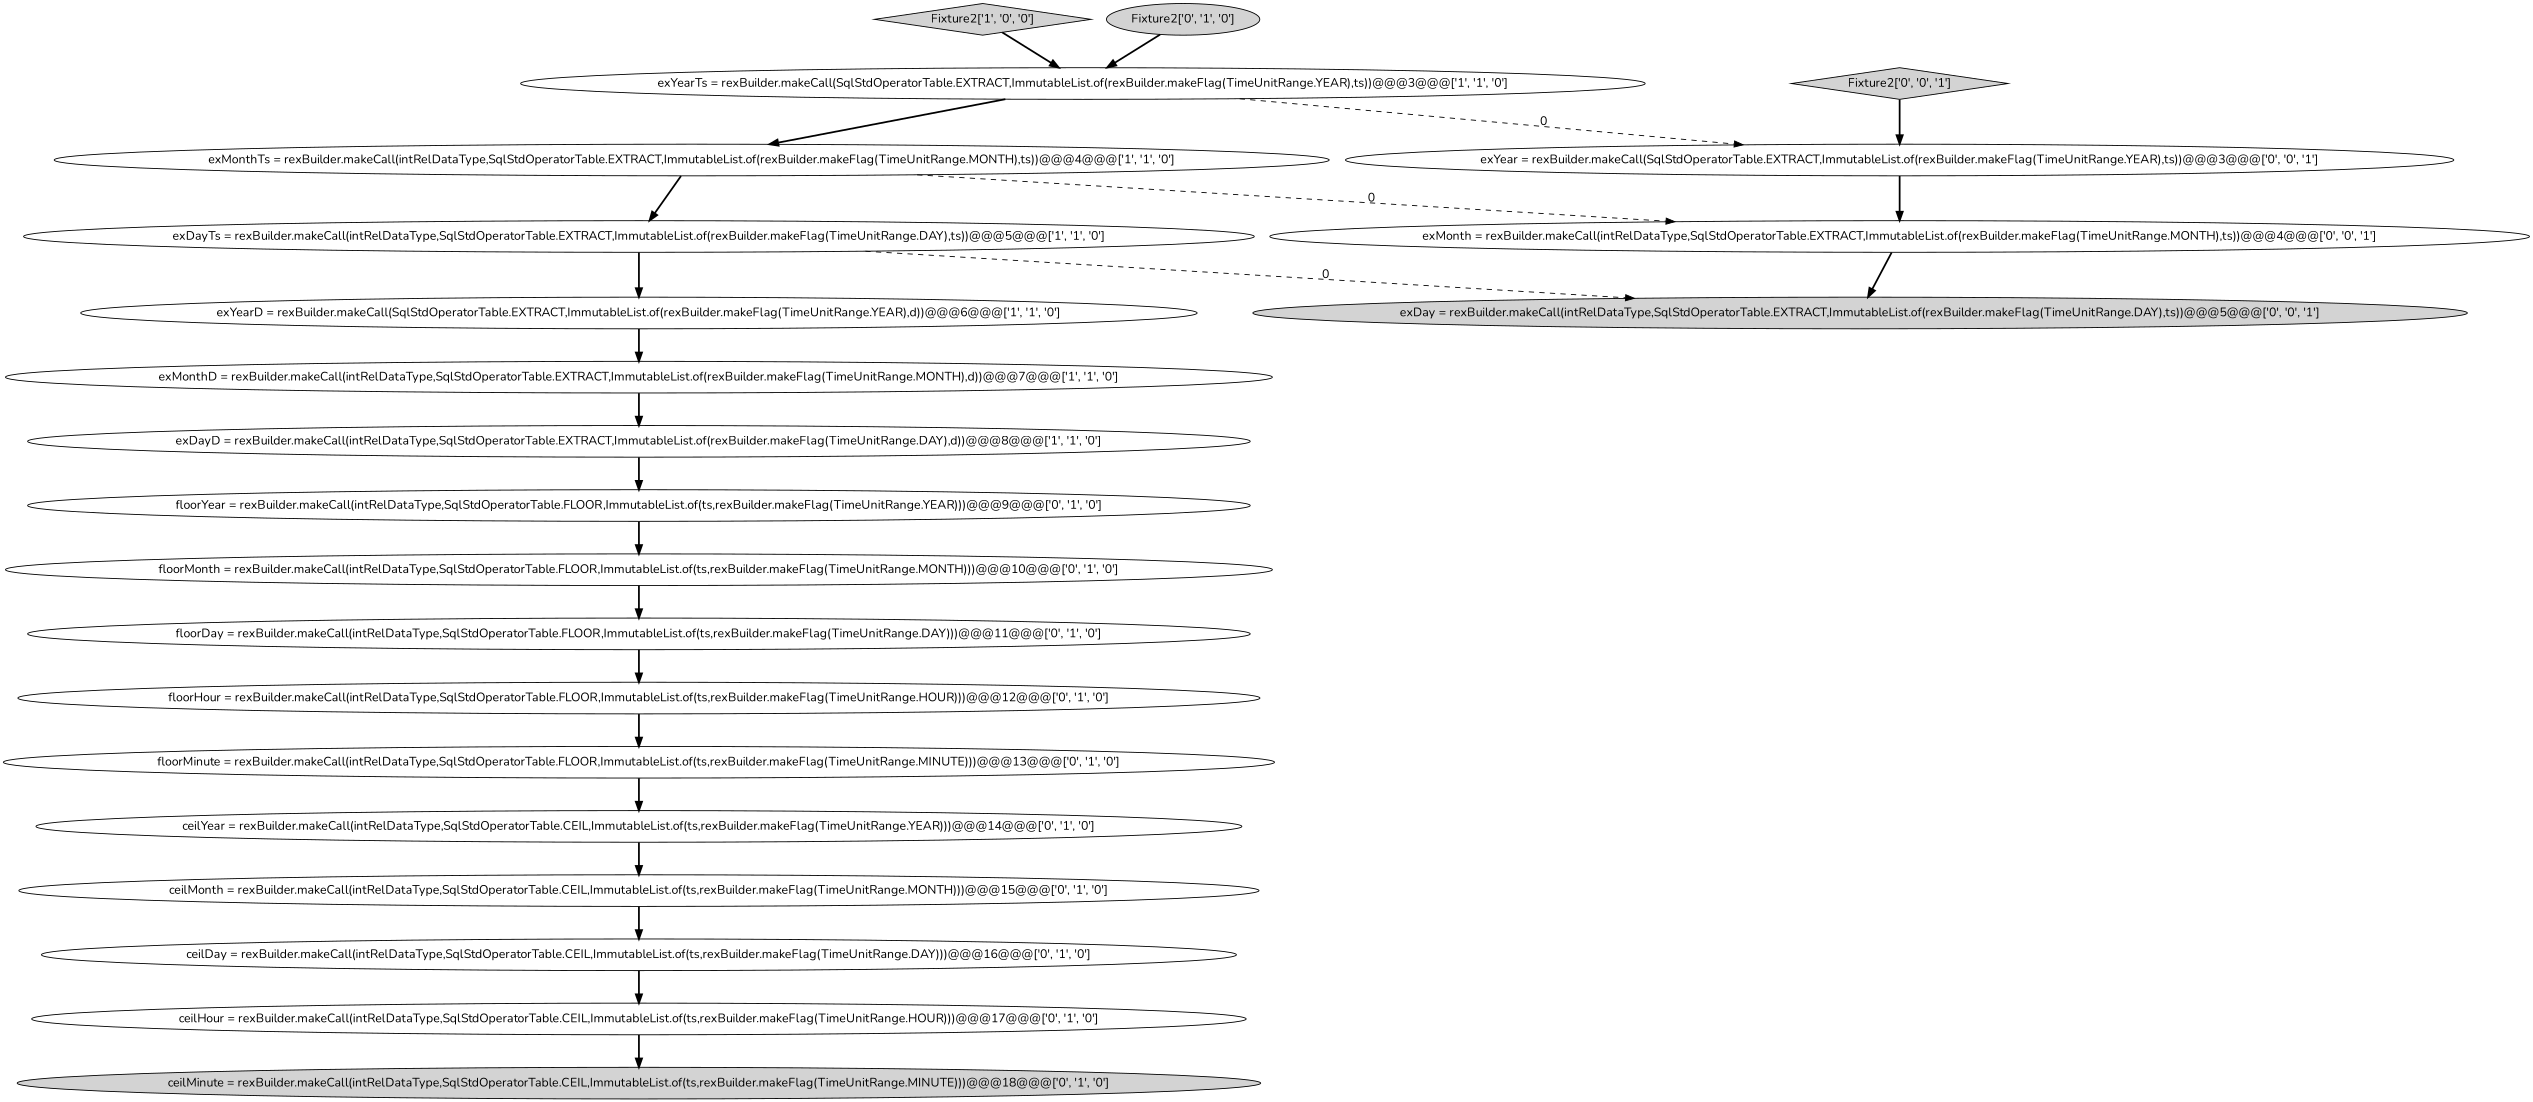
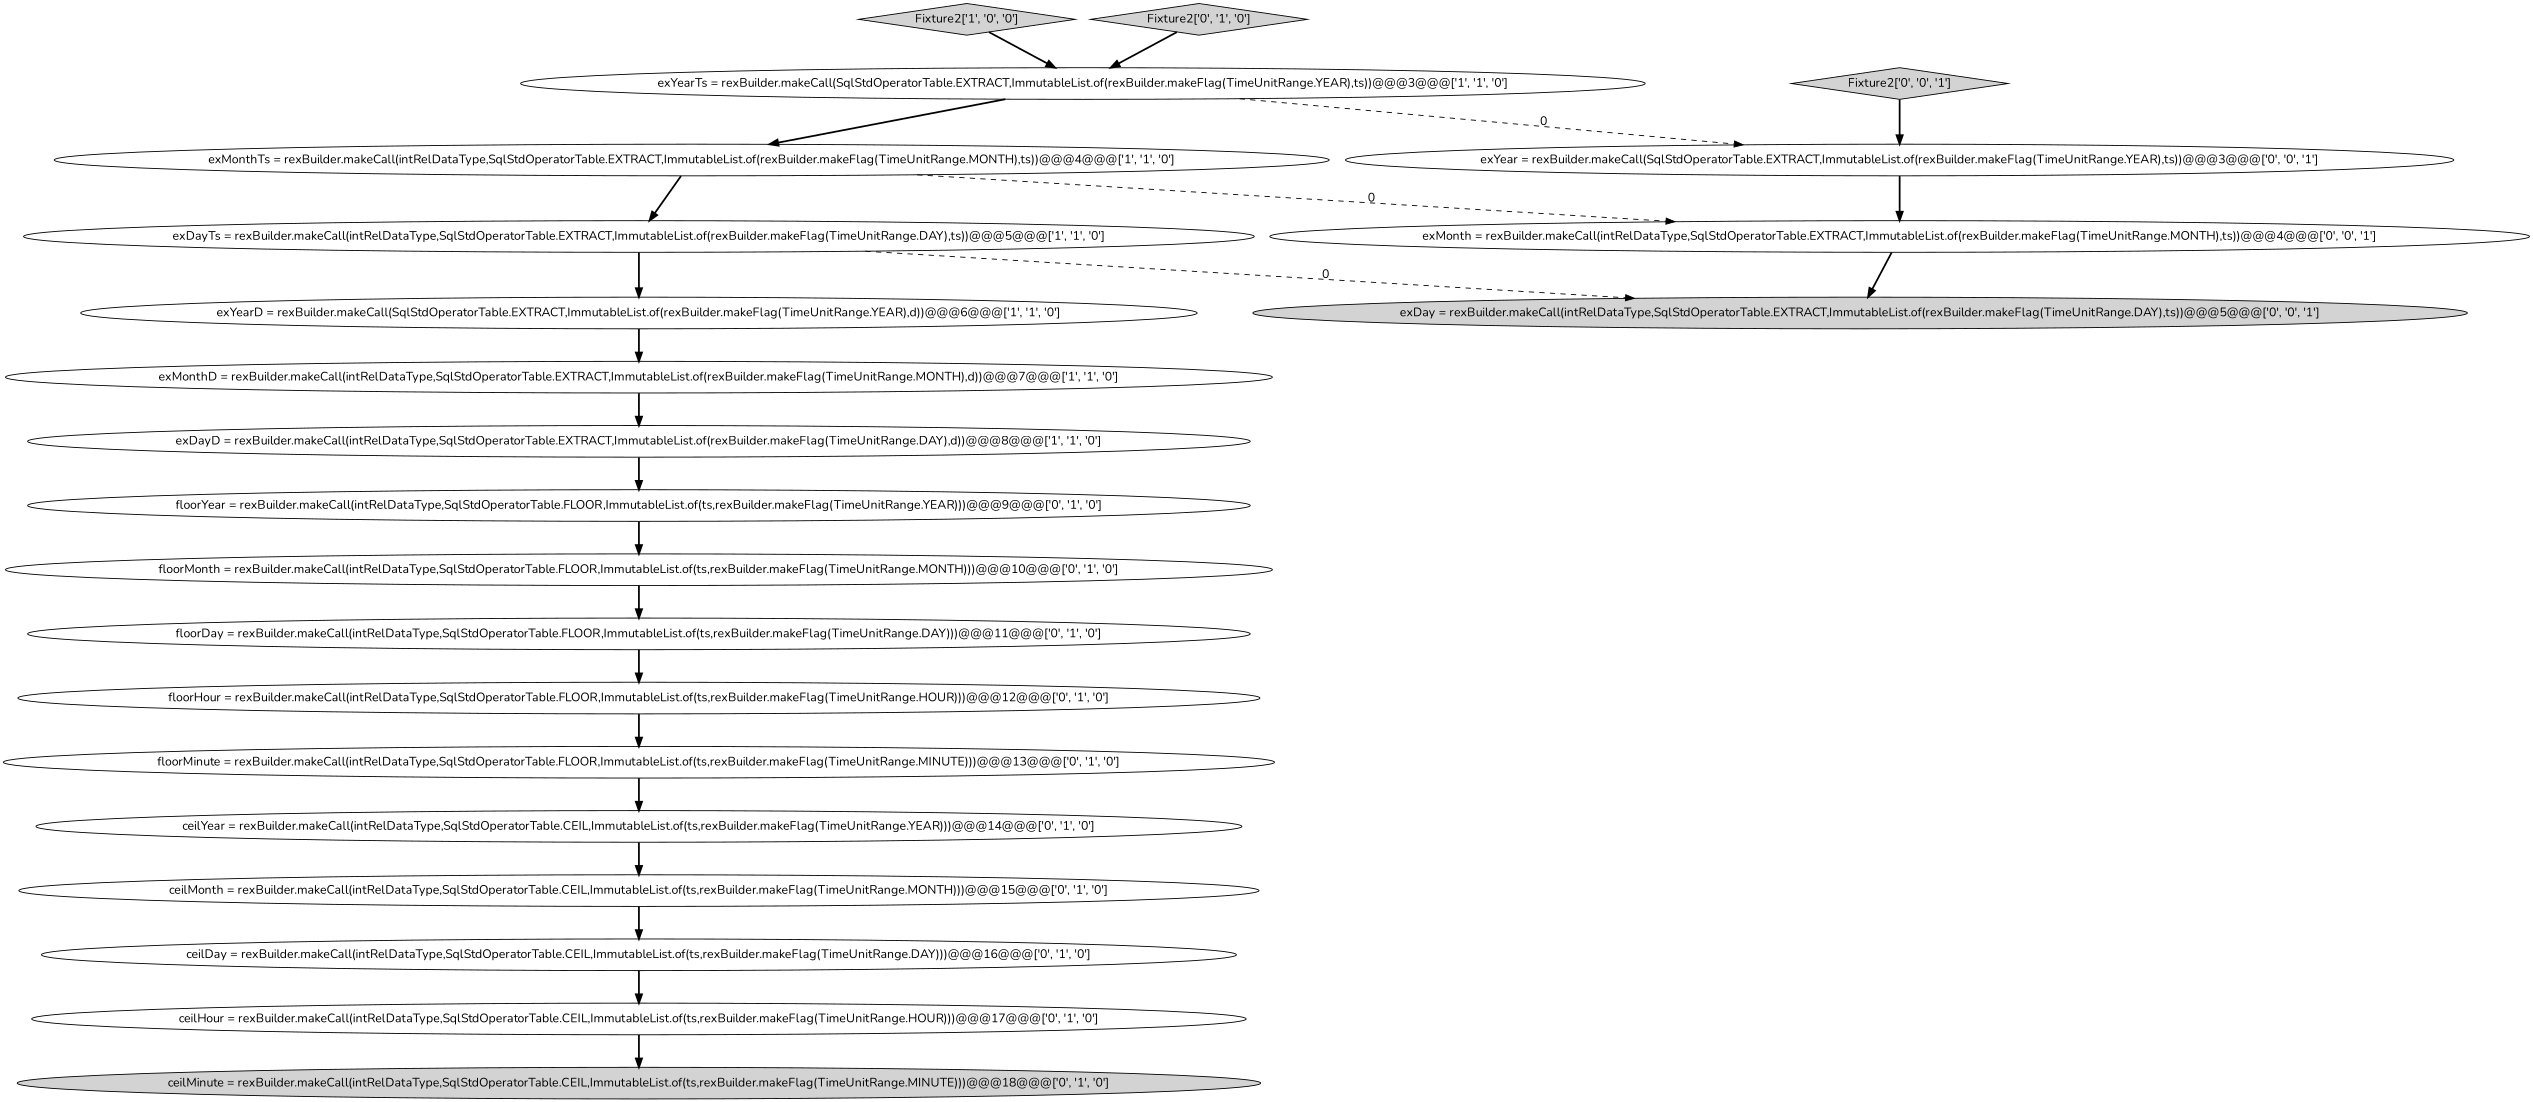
  digraph {
    fontname=Nunito
    node [fillcolor=white shape=ellipse style=filled fontname=Nunito]
    edge [style=bold fontname=Nunito]
    n1 [label="exMonthTs = rexBuilder.makeCall(intRelDataType,SqlStdOperatorTable.EXTRACT,ImmutableList.of(rexBuilder.makeFlag(TimeUnitRange.MONTH),ts))@@@4@@@['1', '1', '0']"]
    n2 [label="exDayTs = rexBuilder.makeCall(intRelDataType,SqlStdOperatorTable.EXTRACT,ImmutableList.of(rexBuilder.makeFlag(TimeUnitRange.DAY),ts))@@@5@@@['1', '1', '0']"]
    n3 [label="exMonth = rexBuilder.makeCall(intRelDataType,SqlStdOperatorTable.EXTRACT,ImmutableList.of(rexBuilder.makeFlag(TimeUnitRange.MONTH),ts))@@@4@@@['0', '0', '1']"]
    n4 [fillcolor=lightgray label="Fixture2['1', '0', '0']" shape=diamond]
    n5 [label="exYearTs = rexBuilder.makeCall(SqlStdOperatorTable.EXTRACT,ImmutableList.of(rexBuilder.makeFlag(TimeUnitRange.YEAR),ts))@@@3@@@['1', '1', '0']"]
    n6 [label="floorDay = rexBuilder.makeCall(intRelDataType,SqlStdOperatorTable.FLOOR,ImmutableList.of(ts,rexBuilder.makeFlag(TimeUnitRange.DAY)))@@@11@@@['0', '1', '0']"]
    n7 [label="floorHour = rexBuilder.makeCall(intRelDataType,SqlStdOperatorTable.FLOOR,ImmutableList.of(ts,rexBuilder.makeFlag(TimeUnitRange.HOUR)))@@@12@@@['0', '1', '0']"]
    n8 [fillcolor=lightgray label="exDay = rexBuilder.makeCall(intRelDataType,SqlStdOperatorTable.EXTRACT,ImmutableList.of(rexBuilder.makeFlag(TimeUnitRange.DAY),ts))@@@5@@@['0', '0', '1']"]
    n9 [label="exYearD = rexBuilder.makeCall(SqlStdOperatorTable.EXTRACT,ImmutableList.of(rexBuilder.makeFlag(TimeUnitRange.YEAR),d))@@@6@@@['1', '1', '0']"]
-   n10 [fillcolor=lightgray label="Fixture2['0', '1', '0']"]
+   n10 [fillcolor=lightgray label="Fixture2['0', '1', '0']" shape=diamond]
    n11 [label="floorMinute = rexBuilder.makeCall(intRelDataType,SqlStdOperatorTable.FLOOR,ImmutableList.of(ts,rexBuilder.makeFlag(TimeUnitRange.MINUTE)))@@@13@@@['0', '1', '0']"]
    n12 [label="exYear = rexBuilder.makeCall(SqlStdOperatorTable.EXTRACT,ImmutableList.of(rexBuilder.makeFlag(TimeUnitRange.YEAR),ts))@@@3@@@['0', '0', '1']"]
    n13 [label="exDayD = rexBuilder.makeCall(intRelDataType,SqlStdOperatorTable.EXTRACT,ImmutableList.of(rexBuilder.makeFlag(TimeUnitRange.DAY),d))@@@8@@@['1', '1', '0']"]
    n14 [label="floorYear = rexBuilder.makeCall(intRelDataType,SqlStdOperatorTable.FLOOR,ImmutableList.of(ts,rexBuilder.makeFlag(TimeUnitRange.YEAR)))@@@9@@@['0', '1', '0']"]
    n15 [label="exMonthD = rexBuilder.makeCall(intRelDataType,SqlStdOperatorTable.EXTRACT,ImmutableList.of(rexBuilder.makeFlag(TimeUnitRange.MONTH),d))@@@7@@@['1', '1', '0']"]
    n16 [label="ceilYear = rexBuilder.makeCall(intRelDataType,SqlStdOperatorTable.CEIL,ImmutableList.of(ts,rexBuilder.makeFlag(TimeUnitRange.YEAR)))@@@14@@@['0', '1', '0']"]
    n17 [label="ceilMonth = rexBuilder.makeCall(intRelDataType,SqlStdOperatorTable.CEIL,ImmutableList.of(ts,rexBuilder.makeFlag(TimeUnitRange.MONTH)))@@@15@@@['0', '1', '0']"]
    n18 [label="floorMonth = rexBuilder.makeCall(intRelDataType,SqlStdOperatorTable.FLOOR,ImmutableList.of(ts,rexBuilder.makeFlag(TimeUnitRange.MONTH)))@@@10@@@['0', '1', '0']"]
    n19 [label="ceilDay = rexBuilder.makeCall(intRelDataType,SqlStdOperatorTable.CEIL,ImmutableList.of(ts,rexBuilder.makeFlag(TimeUnitRange.DAY)))@@@16@@@['0', '1', '0']"]
    n20 [fillcolor=lightgray label="ceilMinute = rexBuilder.makeCall(intRelDataType,SqlStdOperatorTable.CEIL,ImmutableList.of(ts,rexBuilder.makeFlag(TimeUnitRange.MINUTE)))@@@18@@@['0', '1', '0']"]
    n21 [label="ceilHour = rexBuilder.makeCall(intRelDataType,SqlStdOperatorTable.CEIL,ImmutableList.of(ts,rexBuilder.makeFlag(TimeUnitRange.HOUR)))@@@17@@@['0', '1', '0']"]
    n22 [fillcolor=lightgray label="Fixture2['0', '0', '1']" shape=diamond]
    n1 -> n2
    n1 -> n3 [label=0 style=dashed]
    n2 -> n8 [label=0 style=dashed]
    n2 -> n9
    n3 -> n8
    n4 -> n5
    n5 -> n1
    n5 -> n12 [label=0 style=dashed]
    n6 -> n7
    n7 -> n11
    n9 -> n15
    n10 -> n5
    n11 -> n16
    n12 -> n3
    n13 -> n14
    n14 -> n18
    n15 -> n13
    n16 -> n17
    n17 -> n19
    n18 -> n6
    n19 -> n21
    n21 -> n20
    n22 -> n12
  }
